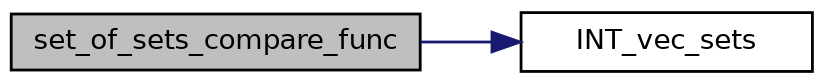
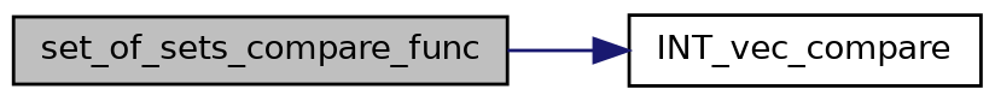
  digraph {
    rankdir=LR
    node [color=black fontname=Helvetica fontsize=10 shape=record style=filled]
    n1 [fillcolor=grey75 fontcolor=black height=0.2 label=set_of_sets_compare_func width=0.4]
-   n2 [fillcolor=white height=0.2 label=INT_vec_sets width=0.4]
+   n2 [fillcolor=white height=0.2 label=INT_vec_compare width=0.4]
    n1 -> n2 [color=midnightblue fontname=Helvetica fontsize=10 labelfontname=Helvetica labelfontsize=10 style=solid]
  }
